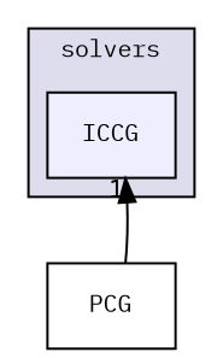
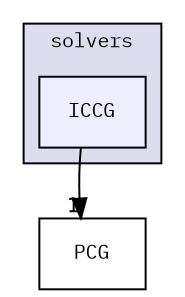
  digraph {
    compound=true
    fontname="IBM Plex Mono"
    node [fontname="IBM Plex Mono" fontsize=10 shape=box]
    n1 [fillcolor="#eeeeff" label=ICCG pencolor=black style=filled]
    n2 [label=PCG]
    subgraph cluster_1 {
      bgcolor="#ddddee"
      fontsize=10
      label=solvers
      pencolor=black
      n1
    }
-   n2 -> n1 [headlabel=1 labeldistance=1.5 labelfontname=Helvetica labelfontsize=10 fontname="IBM Plex Mono"]
+   n1 -> n2 [headlabel=1 labeldistance=1.5 labelfontname=Helvetica labelfontsize=10 fontname="IBM Plex Mono"]
  }
